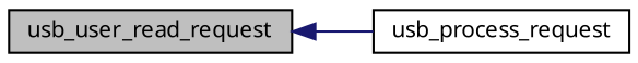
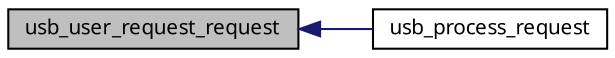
  digraph {
    rankdir=LR
    node [color=black fontname="FreeSans.ttf" fontsize=10 shape=record style=filled]
-   n1 [fillcolor=grey75 fontcolor=black height=0.2 label=usb_user_read_request width=0.4]
+   n1 [fillcolor=grey75 fontcolor=black height=0.2 label=usb_user_request_request width=0.4]
    n2 [fillcolor=white height=0.2 label=usb_process_request width=0.4]
    n1 -> n2 [color=midnightblue dir=back fontname="FreeSans.ttf" fontsize=10 labelfontname="FreeSans.ttf" labelfontsize=10 style=solid]
  }
